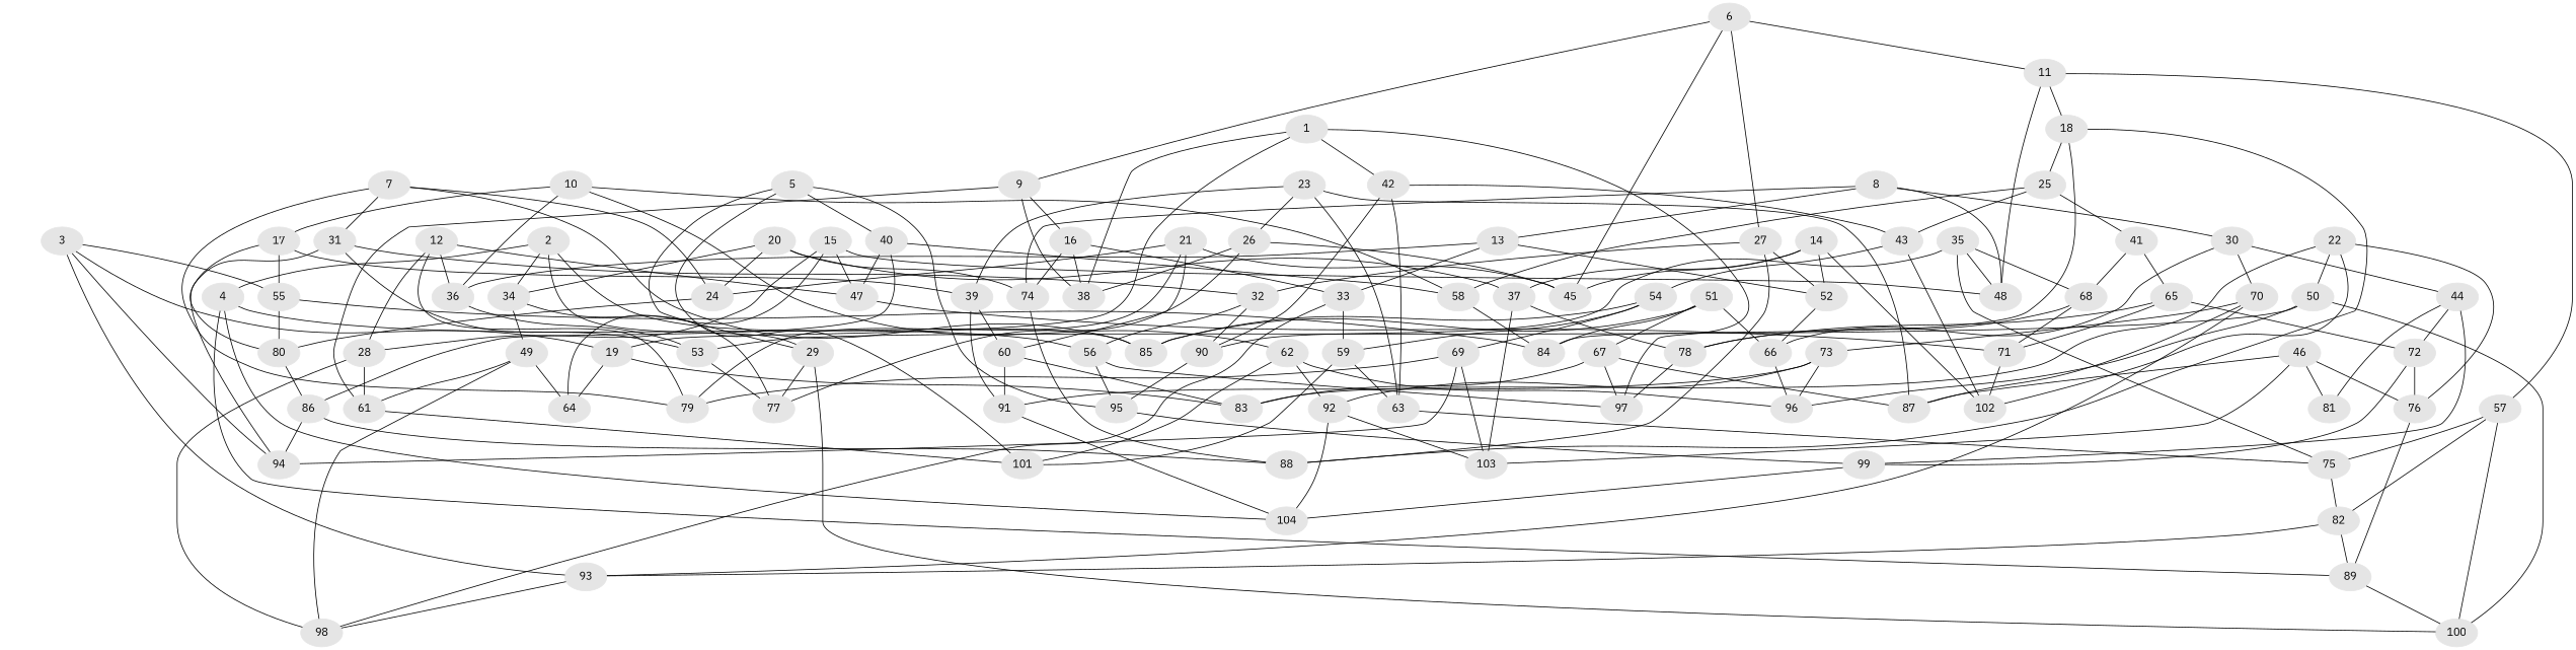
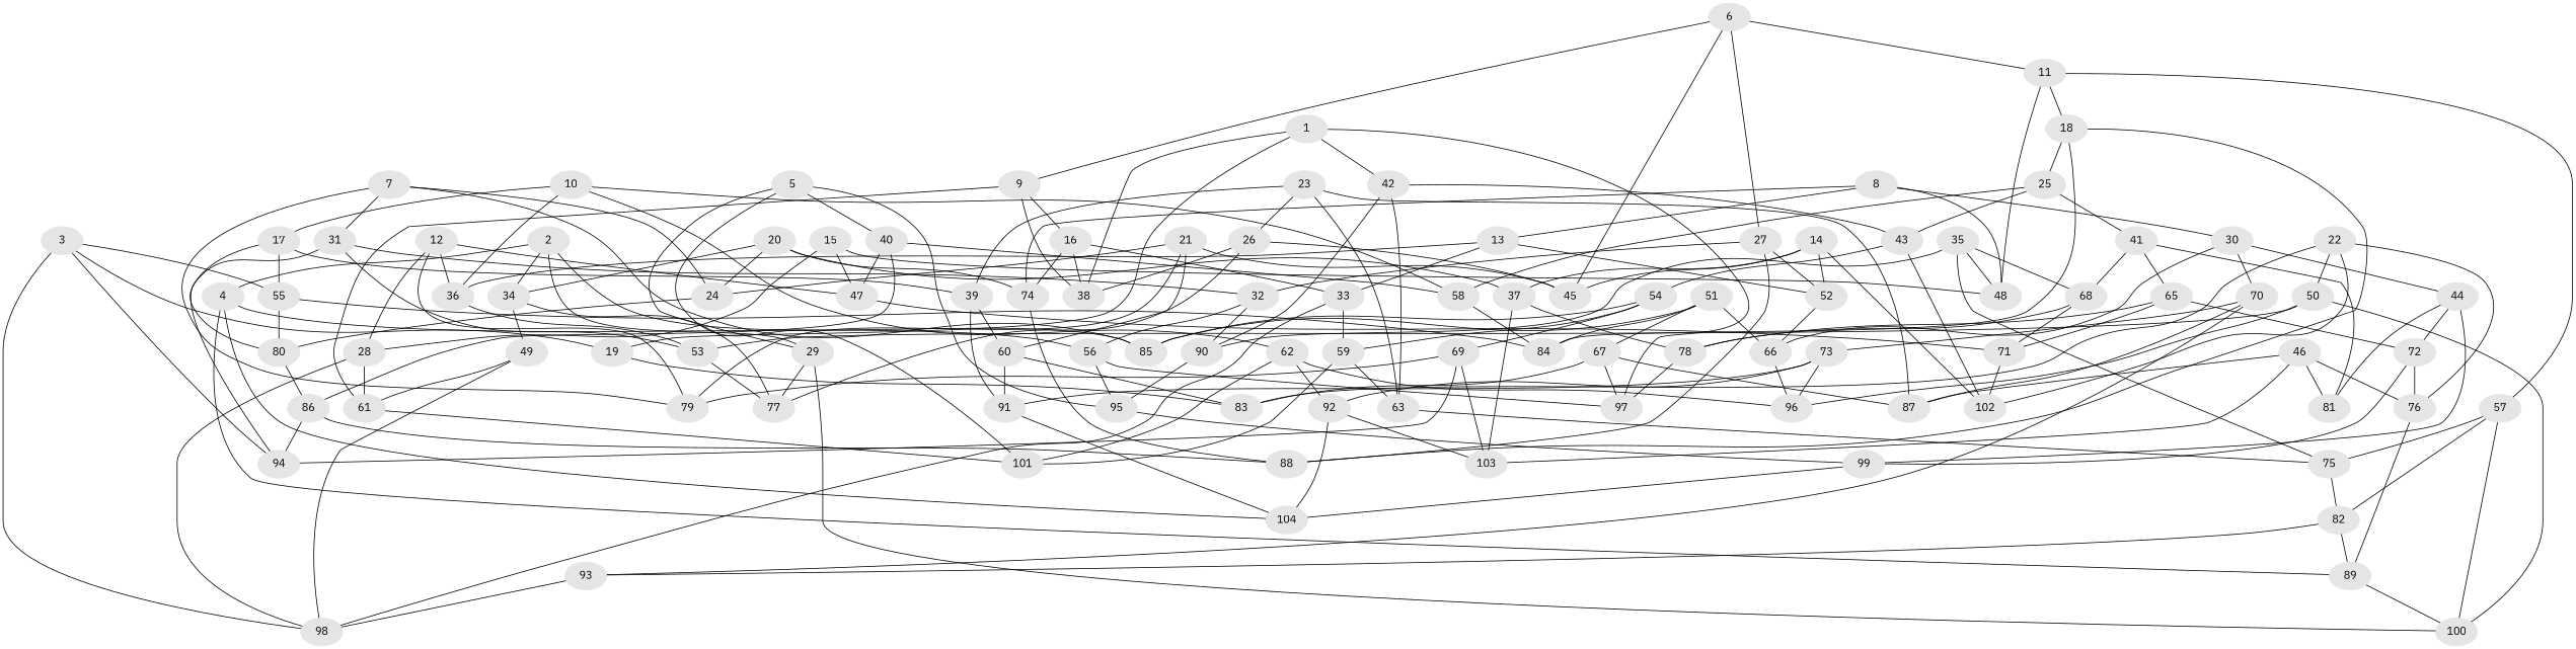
  graph {
    fontname="IBM Plex Sans"
    node [color=gray90 fontname="IBM Plex Sans" style=filled]
    edge [fontname="IBM Plex Sans"]
    1
    19
    38
    42
    97
-   64
    83
    63
    43
    90
    2
    4
    29
    34
    85
    56
    89
    104
    77
    100
    49
    3
    55
    93
    94
    80
    84
    98
    95
    5
    40
    101
    58
    47
    86
    99
    6
    9
    11
    27
    45
    16
    61
    48
    18
    57
    52
    88
    32
    7
    24
    31
    79
    53
    8
    13
    30
    74
    36
    33
    44
    66
    70
    10
    17
    62
    39
    96
    92
    25
    75
    82
    12
    28
    71
    59
    14
    37
    102
    78
    103
    15
    60
    91
    41
    20
    21
    22
    50
    76
    23
    26
    87
    68
    65
    81
    54
    72
    73
    35
    69
    46
    51
    67
    1 -- 19
    1 -- 38
    1 -- 42
    1 -- 97
-   19 -- 64
    19 -- 83
    42 -- 63
    42 -- 43
    42 -- 90
    63 -- 75
    43 -- 102
    43 -- 54
    90 -- 95
    2 -- 4
    2 -- 29
    2 -- 34
    2 -- 85
    4 -- 56
    4 -- 89
    4 -- 104
    29 -- 77
    29 -- 100
    34 -- 77
    34 -- 49
    56 -- 97
    56 -- 95
    89 -- 100
-   49 -- 64
    49 -- 98
    49 -- 61
    3 -- 19
    3 -- 55
-   3 -- 93
+   3 -- 98
    3 -- 94
    55 -- 80
    55 -- 84
    93 -- 98
    80 -- 86
    95 -- 99
    5 -- 29
    5 -- 95
    5 -- 40
    5 -- 101
    40 -- 58
    40 -- 47
    40 -- 86
    58 -- 84
    47 -- 71
    86 -- 94
    86 -- 88
    99 -- 104
    6 -- 9
    6 -- 11
    6 -- 27
    6 -- 45
    9 -- 38
    9 -- 16
    9 -- 61
    11 -- 48
    11 -- 18
    11 -- 57
    27 -- 52
    27 -- 88
    27 -- 32
    16 -- 38
    16 -- 74
    16 -- 33
    61 -- 101
    18 -- 84
    18 -- 88
    18 -- 25
    57 -- 100
    57 -- 75
    57 -- 82
    52 -- 66
    32 -- 90
    32 -- 56
    7 -- 85
    7 -- 24
    7 -- 31
    7 -- 79
    24 -- 80
    31 -- 94
    31 -- 32
    31 -- 53
    53 -- 77
    8 -- 48
    8 -- 13
    8 -- 30
    8 -- 74
    13 -- 52
    13 -- 36
    13 -- 33
    30 -- 44
    30 -- 66
    30 -- 70
    74 -- 88
    36 -- 53
    33 -- 98
    33 -- 59
    44 -- 99
    44 -- 81
    44 -- 72
    66 -- 96
    70 -- 93
    70 -- 87
    70 -- 73
    10 -- 58
    10 -- 36
    10 -- 17
    10 -- 62
    17 -- 55
    17 -- 80
    17 -- 39
    62 -- 101
    62 -- 96
    62 -- 92
    39 -- 60
    39 -- 91
    92 -- 104
    92 -- 103
    25 -- 43
    25 -- 58
    25 -- 41
    75 -- 82
    82 -- 89
    82 -- 93
    12 -- 47
    12 -- 79
    12 -- 36
    12 -- 28
    28 -- 98
    28 -- 61
    71 -- 102
    59 -- 63
    59 -- 101
    14 -- 45
    14 -- 52
    14 -- 37
    14 -- 102
    37 -- 78
    37 -- 103
    78 -- 97
-   15 -- 64
    15 -- 47
    15 -- 48
    15 -- 28
    60 -- 83
    60 -- 91
    91 -- 104
    41 -- 68
    41 -- 65
+   41 -- 81
    20 -- 34
    20 -- 24
    20 -- 74
    20 -- 37
    21 -- 45
    21 -- 24
    21 -- 79
    21 -- 60
    22 -- 83
    22 -- 102
    22 -- 50
    22 -- 76
    50 -- 100
    50 -- 53
    50 -- 96
    76 -- 89
    23 -- 63
    23 -- 39
    23 -- 26
    23 -- 87
    26 -- 38
    26 -- 77
    26 -- 45
    68 -- 71
    68 -- 78
    65 -- 71
    65 -- 78
    65 -- 72
    54 -- 85
    54 -- 59
    54 -- 69
    72 -- 99
    72 -- 76
    73 -- 96
    73 -- 92
    73 -- 91
    35 -- 90
    35 -- 48
    35 -- 75
    35 -- 68
    69 -- 94
    69 -- 79
    69 -- 103
    46 -- 103
    46 -- 76
    46 -- 87
    46 -- 81
    51 -- 85
    51 -- 84
    51 -- 66
    51 -- 67
    67 -- 97
    67 -- 83
    67 -- 87
  }
